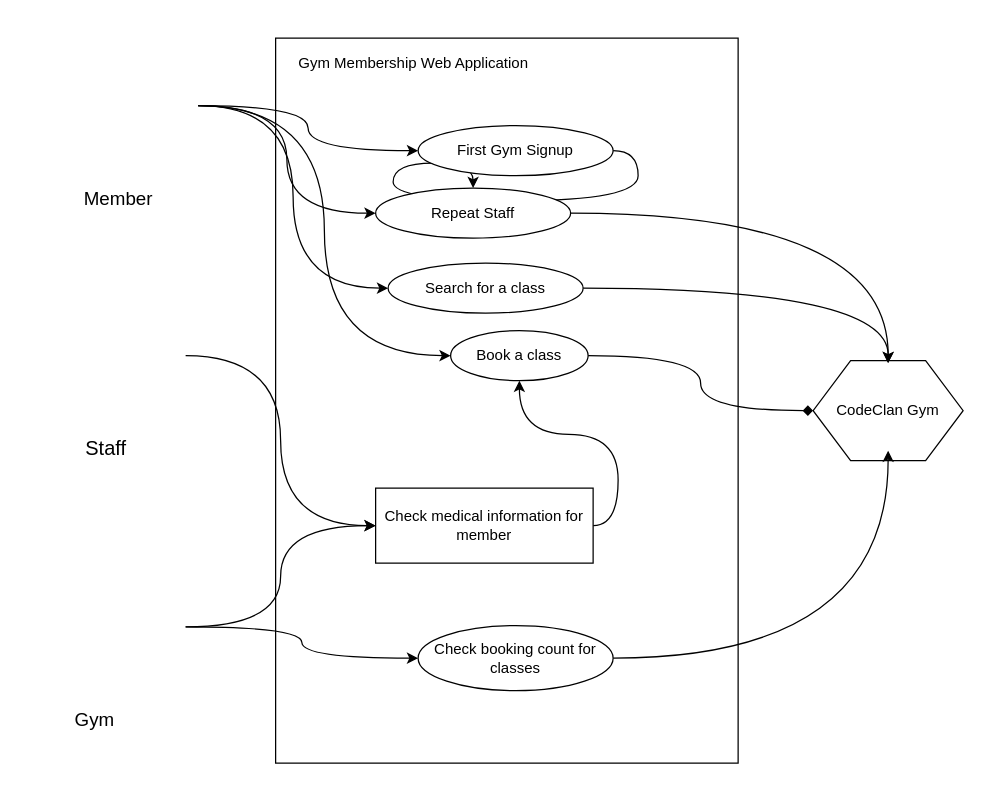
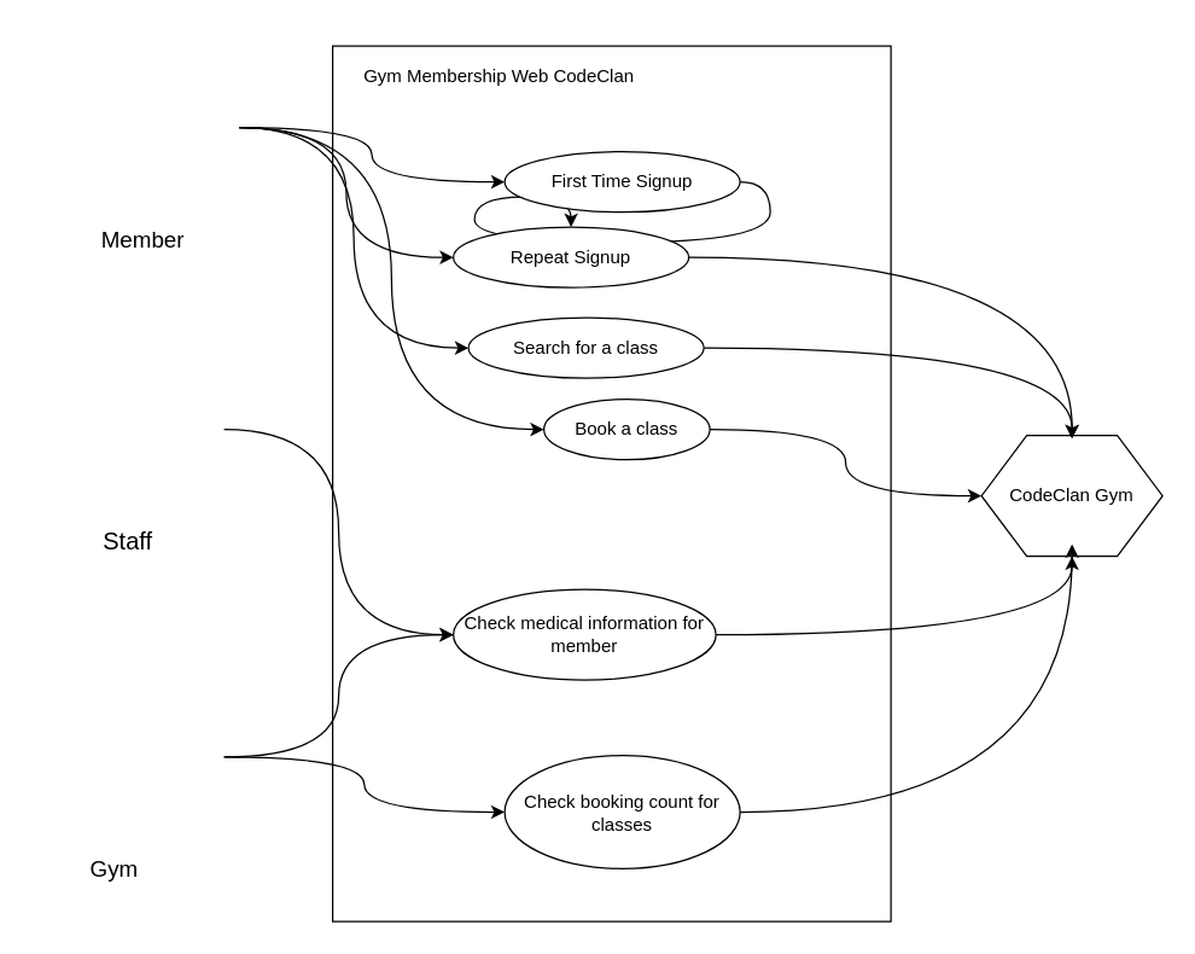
  <mxCell id="0" />
  <mxCell id="1" parent="0" />
  <mxCell id="2" value="" style="shape=image;html=1;verticalAlign=top;verticalLabelPosition=bottom;labelBackgroundColor=#ffffff;imageAspect=0;aspect=fixed;image=https://cdn4.iconfinder.com/data/icons/stick-figures-in-motion/100/stickfigure_8-128.png" vertex="1" parent="1"><mxGeometry x="30" y="20" width="128" height="128" as="geometry" /></mxCell>
  <mxCell id="3" value="" style="rounded=0;whiteSpace=wrap;html=1;" vertex="1" parent="1"><mxGeometry x="220" y="30" width="370" height="580" as="geometry" /></mxCell>
- <mxCell id="4" value="Gym Membership Web Application" style="text;html=1;align=center;verticalAlign=middle;resizable=0;points=[];autosize=1;" vertex="1" parent="1"><mxGeometry x="230" y="40" width="200" height="20" as="geometry" /></mxCell>
+ <mxCell id="4" value="Gym Membership Web CodeClan" style="text;html=1;align=center;verticalAlign=middle;resizable=0;points=[];autosize=1;" vertex="1" parent="1"><mxGeometry x="230" y="40" width="200" height="20" as="geometry" /></mxCell>
  <mxCell id="5" value="CodeClan Gym" style="shape=hexagon;perimeter=hexagonPerimeter2;whiteSpace=wrap;html=1;" vertex="1" parent="1"><mxGeometry x="650" y="288" width="120" height="80" as="geometry" /></mxCell>
  <mxCell id="6" style="edgeStyle=orthogonalEdgeStyle;curved=1;orthogonalLoop=1;jettySize=auto;html=1;exitX=1;exitY=0.5;exitDx=0;exitDy=0;" edge="1" parent="1" source="7" target="9"><mxGeometry relative="1" as="geometry" /></mxCell>
- <mxCell id="7" value="First Gym Signup" style="ellipse;whiteSpace=wrap;html=1;" vertex="1" parent="1"><mxGeometry x="334" y="100" width="156" height="40" as="geometry" /></mxCell>
+ <mxCell id="7" value="First Time Signup" style="ellipse;whiteSpace=wrap;html=1;" vertex="1" parent="1"><mxGeometry x="334" y="100" width="156" height="40" as="geometry" /></mxCell>
  <mxCell id="8" style="edgeStyle=orthogonalEdgeStyle;curved=1;orthogonalLoop=1;jettySize=auto;html=1;exitX=1;exitY=0.5;exitDx=0;exitDy=0;" edge="1" parent="1" source="9"><mxGeometry relative="1" as="geometry"><mxPoint x="710" y="290" as="targetPoint" /></mxGeometry></mxCell>
- <mxCell id="9" value="Repeat Staff" style="ellipse;whiteSpace=wrap;html=1;" vertex="1" parent="1"><mxGeometry x="300" y="150" width="156" height="40" as="geometry" /></mxCell>
- <mxCell id="10" style="edgeStyle=orthogonalEdgeStyle;curved=1;orthogonalLoop=1;jettySize=auto;html=1;exitX=1;exitY=0.5;exitDx=0;exitDy=0;endArrow=diamond;" edge="1" parent="1" source="11" target="5"><mxGeometry relative="1" as="geometry" /></mxCell>
+ <mxCell id="9" value="Repeat Signup" style="ellipse;whiteSpace=wrap;html=1;" vertex="1" parent="1"><mxGeometry x="300" y="150" width="156" height="40" as="geometry" /></mxCell>
+ <mxCell id="10" style="edgeStyle=orthogonalEdgeStyle;curved=1;orthogonalLoop=1;jettySize=auto;html=1;exitX=1;exitY=0.5;exitDx=0;exitDy=0;" edge="1" parent="1" source="11" target="5"><mxGeometry relative="1" as="geometry" /></mxCell>
  <mxCell id="11" value="Book a class" style="ellipse;whiteSpace=wrap;html=1;" vertex="1" parent="1"><mxGeometry x="360" y="264" width="110" height="40" as="geometry" /></mxCell>
  <mxCell id="12" style="edgeStyle=orthogonalEdgeStyle;curved=1;orthogonalLoop=1;jettySize=auto;html=1;exitX=1;exitY=0.5;exitDx=0;exitDy=0;" edge="1" parent="1" source="13"><mxGeometry relative="1" as="geometry"><mxPoint x="710" y="290" as="targetPoint" /></mxGeometry></mxCell>
  <mxCell id="13" value="Search for a class" style="ellipse;whiteSpace=wrap;html=1;" vertex="1" parent="1"><mxGeometry x="310" y="210" width="156" height="40" as="geometry" /></mxCell>
  <mxCell id="14" style="edgeStyle=orthogonalEdgeStyle;curved=1;orthogonalLoop=1;jettySize=auto;html=1;exitX=1;exitY=0.5;exitDx=0;exitDy=0;" edge="1" parent="1" source="15"><mxGeometry relative="1" as="geometry"><mxPoint x="710" y="360" as="targetPoint" /></mxGeometry></mxCell>
- <mxCell id="15" value="Check booking count for classes" style="ellipse;whiteSpace=wrap;html=1;" vertex="1" parent="1"><mxGeometry x="334" y="500" width="156" height="52" as="geometry" /></mxCell>
- <mxCell id="16" style="edgeStyle=orthogonalEdgeStyle;curved=1;orthogonalLoop=1;jettySize=auto;html=1;exitX=1;exitY=0.5;exitDx=0;exitDy=0;" edge="1" parent="1" source="17" target="11"><mxGeometry relative="1" as="geometry" /></mxCell>
- <mxCell id="17" value="Check medical information for member" style="whiteSpace=wrap;html=1;rounded=0;" vertex="1" parent="1"><mxGeometry x="300" y="390" width="174" height="60" as="geometry" /></mxCell>
+ <mxCell id="15" value="Check booking count for classes" style="ellipse;whiteSpace=wrap;html=1;" vertex="1" parent="1"><mxGeometry x="334" y="500" width="156" height="75" as="geometry" /></mxCell>
+ <mxCell id="16" style="edgeStyle=orthogonalEdgeStyle;curved=1;orthogonalLoop=1;jettySize=auto;html=1;exitX=1;exitY=0.5;exitDx=0;exitDy=0;entryX=0.5;entryY=1;entryDx=0;entryDy=0;" edge="1" parent="1" source="17" target="5"><mxGeometry relative="1" as="geometry" /></mxCell>
+ <mxCell id="17" value="Check medical information for member" style="ellipse;whiteSpace=wrap;html=1;" vertex="1" parent="1"><mxGeometry x="300" y="390" width="174" height="60" as="geometry" /></mxCell>
  <mxCell id="18" style="edgeStyle=orthogonalEdgeStyle;curved=1;orthogonalLoop=1;jettySize=auto;html=1;exitX=1;exitY=0.5;exitDx=0;exitDy=0;entryX=0;entryY=0.5;entryDx=0;entryDy=0;" edge="1" parent="1" source="19" target="17"><mxGeometry relative="1" as="geometry" /></mxCell>
  <mxCell id="19" value="" style="shape=image;html=1;verticalAlign=top;verticalLabelPosition=bottom;labelBackgroundColor=#ffffff;imageAspect=0;aspect=fixed;image=https://cdn4.iconfinder.com/data/icons/stick-figures-in-motion/100/stickfigure_9-128.png" vertex="1" parent="1"><mxGeometry x="20" y="220" width="128" height="128" as="geometry" /></mxCell>
  <mxCell id="20" style="edgeStyle=orthogonalEdgeStyle;curved=1;orthogonalLoop=1;jettySize=auto;html=1;exitX=1;exitY=0.5;exitDx=0;exitDy=0;" edge="1" parent="1" source="22" target="17"><mxGeometry relative="1" as="geometry" /></mxCell>
  <mxCell id="21" style="edgeStyle=orthogonalEdgeStyle;curved=1;orthogonalLoop=1;jettySize=auto;html=1;exitX=1;exitY=0.5;exitDx=0;exitDy=0;" edge="1" parent="1" source="22" target="15"><mxGeometry relative="1" as="geometry" /></mxCell>
  <mxCell id="22" value="" style="shape=image;html=1;verticalAlign=top;verticalLabelPosition=bottom;labelBackgroundColor=#ffffff;imageAspect=0;aspect=fixed;image=https://cdn4.iconfinder.com/data/icons/stick-figures-in-motion/100/stickfigure_17-128.png" vertex="1" parent="1"><mxGeometry x="20" y="437" width="128" height="128" as="geometry" /></mxCell>
  <mxCell id="23" value="&lt;font style=&quot;font-size: 15px&quot;&gt;Member&lt;/font&gt;" style="text;html=1;align=center;verticalAlign=middle;resizable=0;points=[];autosize=1;" vertex="1" parent="1"><mxGeometry x="59" y="148" width="70" height="20" as="geometry" /></mxCell>
  <mxCell id="24" value="&lt;font style=&quot;font-size: 16px&quot;&gt;Staff&lt;/font&gt;" style="text;html=1;align=center;verticalAlign=middle;resizable=0;points=[];autosize=1;" vertex="1" parent="1"><mxGeometry x="59" y="348" width="50" height="20" as="geometry" /></mxCell>
  <mxCell id="25" value="&lt;font style=&quot;font-size: 15px&quot;&gt;Gym&lt;/font&gt;" style="text;html=1;align=center;verticalAlign=middle;resizable=0;points=[];autosize=1;" vertex="1" parent="1"><mxGeometry x="45" y="565" width="60" height="20" as="geometry" /></mxCell>
  <mxCell id="26" style="edgeStyle=orthogonalEdgeStyle;curved=1;orthogonalLoop=1;jettySize=auto;html=1;exitX=1;exitY=0.5;exitDx=0;exitDy=0;entryX=0;entryY=0.5;entryDx=0;entryDy=0;" edge="1" parent="1" source="2" target="11"><mxGeometry relative="1" as="geometry" /></mxCell>
  <mxCell id="27" style="edgeStyle=orthogonalEdgeStyle;curved=1;orthogonalLoop=1;jettySize=auto;html=1;exitX=1;exitY=0.5;exitDx=0;exitDy=0;entryX=0;entryY=0.5;entryDx=0;entryDy=0;" edge="1" parent="1" source="2" target="9"><mxGeometry relative="1" as="geometry" /></mxCell>
  <mxCell id="28" style="edgeStyle=orthogonalEdgeStyle;curved=1;orthogonalLoop=1;jettySize=auto;html=1;exitX=1;exitY=0.5;exitDx=0;exitDy=0;entryX=0;entryY=0.5;entryDx=0;entryDy=0;" edge="1" parent="1" source="2" target="7"><mxGeometry relative="1" as="geometry" /></mxCell>
  <mxCell id="29" style="edgeStyle=orthogonalEdgeStyle;curved=1;orthogonalLoop=1;jettySize=auto;html=1;exitX=1;exitY=0.5;exitDx=0;exitDy=0;entryX=0;entryY=0.5;entryDx=0;entryDy=0;" edge="1" parent="1" source="2" target="13"><mxGeometry relative="1" as="geometry" /></mxCell>
